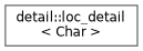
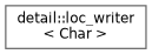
  digraph {
    rankdir=TB
-   n1 [color=grey40 fillcolor=white fontname=Helvetica fontsize=10 height=0.2 label="detail::loc_detail\l\< Char \>" shape=box style=filled width=0.4]
+   n1 [color=grey40 fillcolor=white fontname=Helvetica fontsize=10 height=0.2 label="detail::loc_writer\l\< Char \>" shape=box style=filled width=0.4]
  }
